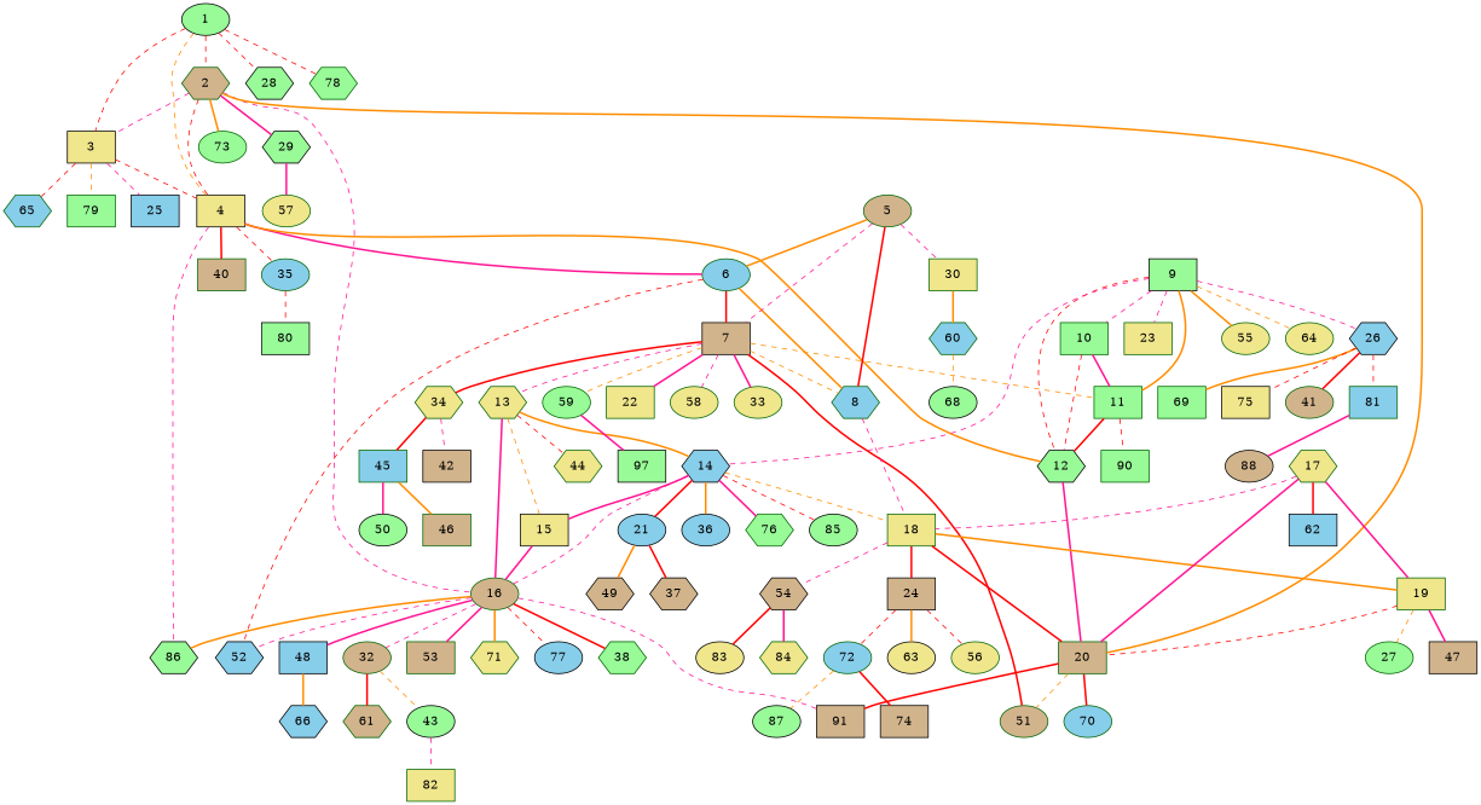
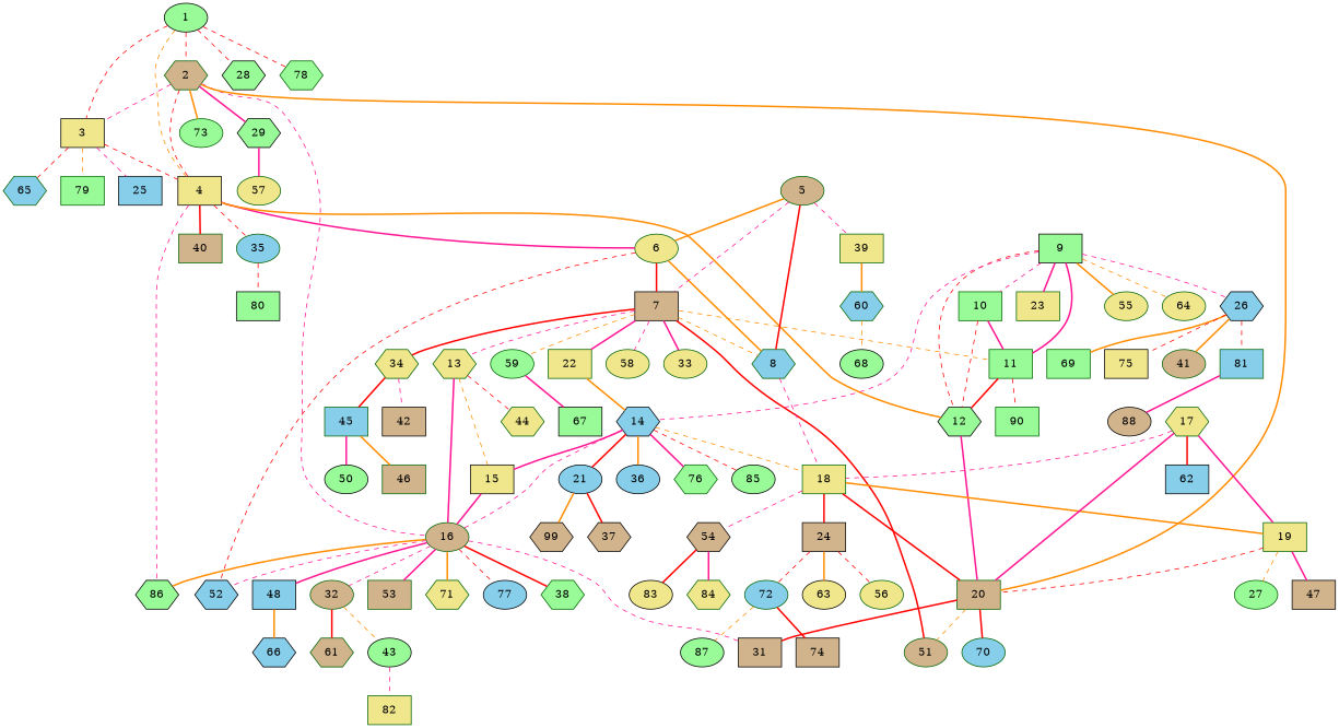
  graph {
    node [color=darkgreen fillcolor=palegreen shape=box style=filled]
    edge [color=deeppink style=bold]
    1 [color=black shape=ellipse]
    2 [fillcolor=tan shape=hexagon]
    3 [color=black fillcolor=khaki]
    4 [color=black fillcolor=khaki]
    28 [color=black shape=hexagon]
    78 [shape=hexagon]
    16 [fillcolor=tan shape=ellipse]
    20 [fillcolor=tan]
    29 [color=black shape=hexagon]
    73 [shape=ellipse]
    25 [color=black fillcolor=skyblue]
    65 [fillcolor=skyblue shape=hexagon]
    79
-   6 [fillcolor=skyblue shape=ellipse]
+   6 [fillcolor=khaki shape=ellipse]
    12 [color=black shape=hexagon]
    35 [fillcolor=skyblue shape=ellipse]
    40 [fillcolor=tan]
    86 [color=black shape=hexagon]
    52 [color=black fillcolor=skyblue shape=hexagon]
-   31 [color=black fillcolor=tan label=91]
+   31 [color=black fillcolor=tan]
    32 [fillcolor=tan shape=ellipse]
    38 [shape=hexagon]
    48 [color=black fillcolor=skyblue]
    53 [fillcolor=tan]
    71 [fillcolor=khaki shape=hexagon]
    77 [color=black fillcolor=skyblue shape=ellipse]
    51 [fillcolor=tan shape=ellipse]
    70 [fillcolor=skyblue shape=ellipse]
    57 [fillcolor=khaki shape=ellipse]
    7 [color=black fillcolor=tan]
    8 [fillcolor=skyblue shape=hexagon]
    80 [color=black]
    5 [fillcolor=tan shape=ellipse]
-   39 [fillcolor=khaki label=30]
+   39 [fillcolor=khaki]
    11
    13 [fillcolor=khaki shape=hexagon]
    22 [fillcolor=khaki]
    33 [fillcolor=khaki shape=ellipse]
    34 [fillcolor=khaki shape=hexagon]
    58 [fillcolor=khaki shape=ellipse]
    59 [shape=ellipse]
    18 [fillcolor=khaki]
    60 [fillcolor=skyblue shape=hexagon]
    n44 [label=90]
    14 [color=black fillcolor=skyblue shape=hexagon]
    15 [color=black fillcolor=khaki]
    44 [fillcolor=khaki shape=hexagon]
    42 [color=black fillcolor=tan]
    45 [fillcolor=skyblue]
-   67 [color=black label=97]
+   67 [color=black]
    19 [fillcolor=khaki]
    24 [color=black fillcolor=tan]
    54 [color=black fillcolor=tan shape=hexagon]
    9 [color=black]
    10
    23 [fillcolor=khaki]
    26 [color=black fillcolor=skyblue shape=hexagon]
    55 [fillcolor=khaki shape=ellipse]
    64 [fillcolor=khaki shape=ellipse]
    21 [color=black fillcolor=skyblue shape=ellipse]
    36 [color=black fillcolor=skyblue shape=ellipse]
    76 [shape=hexagon]
    85 [color=black shape=ellipse]
    41 [fillcolor=tan shape=ellipse]
    69
    75 [color=black fillcolor=khaki]
    81 [fillcolor=skyblue]
    37 [color=black fillcolor=tan shape=hexagon]
-   49 [color=black fillcolor=tan shape=hexagon]
+   49 [color=black fillcolor=tan shape=hexagon label=99]
    43 [color=black shape=ellipse]
    61 [fillcolor=tan shape=hexagon]
    66 [color=black fillcolor=skyblue shape=hexagon]
    17 [fillcolor=khaki shape=hexagon]
    62 [color=black fillcolor=skyblue]
    27 [shape=ellipse]
    47 [color=black fillcolor=tan]
    56 [fillcolor=khaki shape=ellipse]
    63 [color=black fillcolor=khaki shape=ellipse]
    72 [fillcolor=skyblue shape=ellipse]
    83 [color=black fillcolor=khaki shape=ellipse]
    84 [fillcolor=khaki shape=hexagon]
    74 [color=black fillcolor=tan]
    87 [color=black shape=ellipse]
    88 [color=black fillcolor=tan shape=ellipse]
    82 [fillcolor=khaki]
    46 [fillcolor=tan]
    50 [color=black shape=ellipse]
    68 [color=black shape=ellipse]
    1 -- 2 [color=red style=dashed]
    1 -- 3 [color=red style=dashed]
    1 -- 4 [color=darkorange style=dashed]
    1 -- 28 [color=red style=dashed]
    1 -- 78 [color=red style=dashed]
    2 -- 3 [style=dashed]
    2 -- 4 [color=red style=dashed]
    2 -- 16 [style=dashed]
    2 -- 20 [color=darkorange]
    2 -- 29
    2 -- 73 [color=darkorange]
    3 -- 4 [color=red style=dashed]
    3 -- 25 [style=dashed]
    3 -- 65 [color=red style=dashed]
    3 -- 79 [color=darkorange style=dashed]
    4 -- 6
    4 -- 12 [color=darkorange]
    4 -- 35 [color=red style=dashed]
    4 -- 40 [color=red]
    4 -- 86 [style=dashed]
    16 -- 86 [color=darkorange]
    16 -- 52 [style=dashed]
    16 -- 31 [style=dashed]
    16 -- 32 [style=dashed]
    16 -- 38 [color=red]
    16 -- 48
    16 -- 53
    16 -- 71 [color=darkorange]
    16 -- 77 [color=red style=dashed]
    20 -- 31 [color=red]
    20 -- 51 [color=darkorange style=dashed]
    20 -- 70 [color=red]
    29 -- 57
    6 -- 52 [color=red style=dashed]
    6 -- 7 [color=red]
    6 -- 8 [color=darkorange]
    12 -- 20
    35 -- 80 [color=red style=dashed]
    32 -- 43 [color=darkorange style=dashed]
    32 -- 61 [color=red]
    48 -- 66 [color=darkorange]
    7 -- 51 [color=red]
    7 -- 8 [color=darkorange style=dashed]
    7 -- 11 [color=darkorange style=dashed]
    7 -- 13 [style=dashed]
    7 -- 22
    7 -- 33
    7 -- 34 [color=red]
    7 -- 58 [style=dashed]
    7 -- 59 [color=darkorange style=dashed]
    8 -- 18 [style=dashed]
    5 -- 6 [color=darkorange]
    5 -- 7 [style=dashed]
    5 -- 8 [color=red]
    5 -- 39 [style=dashed]
    39 -- 60 [color=darkorange]
    11 -- 12 [color=red]
    11 -- n44 [color=red style=dashed]
    13 -- 16
-   13 -- 14 [color=darkorange]
+   22 -- 14 [color=darkorange]
    13 -- 15 [color=darkorange style=dashed]
    13 -- 44 [color=red style=dashed]
    34 -- 42 [style=dashed]
    34 -- 45 [color=red]
    59 -- 67
    18 -- 20 [color=red]
    18 -- 19 [color=darkorange]
    18 -- 24 [color=red]
    18 -- 54 [style=dashed]
    60 -- 68 [color=darkorange style=dashed]
    14 -- 16 [style=dashed]
    14 -- 18 [color=darkorange style=dashed]
    14 -- 15
    14 -- 21 [color=red]
    14 -- 36 [color=darkorange]
    14 -- 76
    14 -- 85 [color=red style=dashed]
    15 -- 16
    45 -- 46 [color=darkorange]
    45 -- 50
    19 -- 20 [color=red style=dashed]
    19 -- 27 [color=darkorange style=dashed]
    19 -- 47
    24 -- 56 [color=red style=dashed]
    24 -- 63 [color=darkorange]
    24 -- 72 [color=red style=dashed]
    54 -- 83 [color=red]
    54 -- 84
    9 -- 12 [color=red style=dashed]
-   9 -- 11 [color=darkorange]
+   9 -- 11
    9 -- 14 [style=dashed]
    9 -- 10 [style=dashed]
-   9 -- 23 [style=dashed]
+   9 -- 23
    9 -- 26 [style=dashed]
    9 -- 55 [color=darkorange]
    9 -- 64 [color=darkorange style=dashed]
    10 -- 12 [color=red style=dashed]
    10 -- 11
-   26 -- 41 [color=red]
+   26 -- 41 [color=darkorange]
    26 -- 69 [color=darkorange]
    26 -- 75 [color=red style=dashed]
    26 -- 81 [color=red style=dashed]
    21 -- 37 [color=red]
    21 -- 49 [color=darkorange]
    81 -- 88
    43 -- 82 [style=dashed]
    17 -- 20
    17 -- 18 [style=dashed]
    17 -- 19
    17 -- 62 [color=red]
    72 -- 74 [color=red]
    72 -- 87 [color=darkorange style=dashed]
  }
